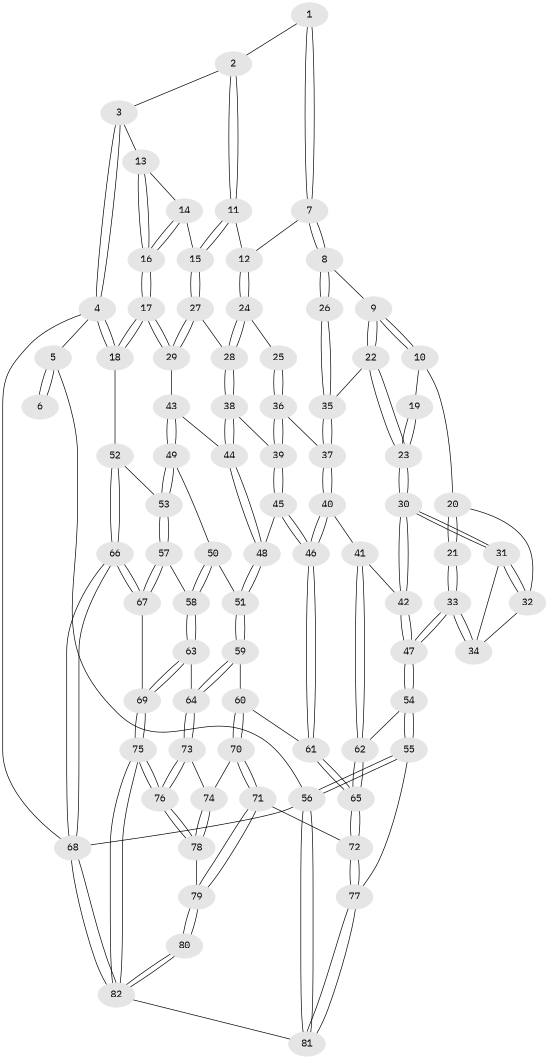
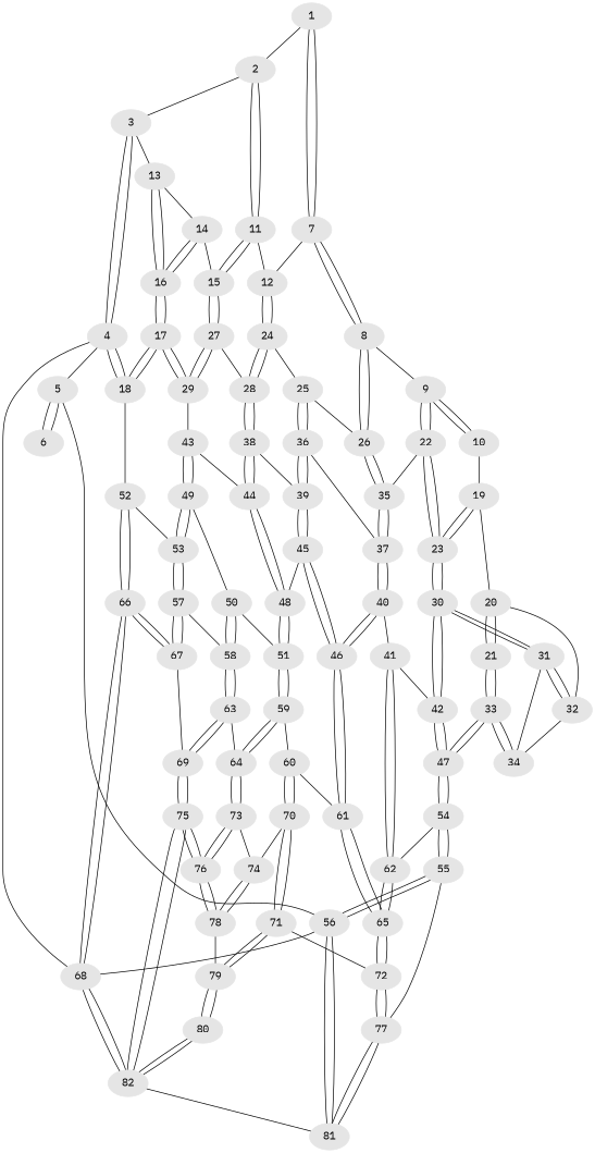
  graph {
    fontname="IBM Plex Mono"
    node [color=gray90 fontname="IBM Plex Mono" style=filled]
    edge [fontname="IBM Plex Mono"]
    1
    2
    7
    3
    11
    8
    12
    4
    13
    15
    5
    18
    68
    14
    16
    6
    56
    52
    82
    21
    33
    81
    10
    19
    9
    26
    24
    22
    35
    23
    20
    27
    25
    28
    17
    29
    43
    53
    66
    32
    30
    34
    47
    37
    31
    42
    36
    38
    39
    44
    49
    54
    40
    45
    41
    46
    48
    62
    61
    65
    50
    51
    55
    59
    58
    57
    63
    60
    64
    67
    77
    69
    70
    73
    71
    74
    72
    75
    76
    79
    78
    80
    1 -- 2
    1 -- 7
    1 -- 7
    2 -- 3
    2 -- 11
    2 -- 11
    7 -- 8
    7 -- 8
    7 -- 12
    3 -- 4
    3 -- 4
    3 -- 13
    11 -- 12
    11 -- 15
    11 -- 15
    8 -- 9
    8 -- 26
    8 -- 26
    12 -- 24
    12 -- 24
    4 -- 5
    4 -- 18
    4 -- 18
    4 -- 68
    13 -- 14
    13 -- 16
    13 -- 16
    15 -- 27
    15 -- 27
    5 -- 6
    5 -- 6
    5 -- 56
    18 -- 52
    68 -- 82
    68 -- 82
    14 -- 15
    14 -- 16
    14 -- 16
    16 -- 17
    16 -- 17
    56 -- 68
    56 -- 81
    56 -- 81
    52 -- 53
    52 -- 66
    52 -- 66
    82 -- 81
    21 -- 33
    21 -- 33
    33 -- 34
    33 -- 34
    33 -- 47
    33 -- 47
    10 -- 19
    19 -- 23
    19 -- 23
-   10 -- 20
+   19 -- 20
    9 -- 10
    9 -- 10
    9 -- 22
    9 -- 22
    26 -- 35
    26 -- 35
    24 -- 25
    24 -- 28
    24 -- 28
    22 -- 35
    22 -- 23
    22 -- 23
    35 -- 37
    35 -- 37
    23 -- 30
    23 -- 30
    20 -- 21
    20 -- 21
    20 -- 32
    27 -- 28
    27 -- 29
    27 -- 29
+   25 -- 26
    25 -- 36
    25 -- 36
    28 -- 38
    28 -- 38
    17 -- 18
    17 -- 18
    17 -- 29
    17 -- 29
    29 -- 43
    43 -- 44
    43 -- 49
    43 -- 49
    53 -- 57
    53 -- 57
    66 -- 68
    66 -- 68
    66 -- 67
    66 -- 67
    32 -- 34
    30 -- 31
    30 -- 31
    30 -- 42
    30 -- 42
    47 -- 54
    47 -- 54
    37 -- 40
    37 -- 40
    31 -- 32
    31 -- 32
    31 -- 34
    42 -- 47
    42 -- 47
    36 -- 37
    36 -- 39
    36 -- 39
    38 -- 39
    38 -- 44
    38 -- 44
    39 -- 45
    39 -- 45
    44 -- 48
    44 -- 48
    49 -- 53
    49 -- 53
    49 -- 50
    54 -- 62
    54 -- 55
    54 -- 55
    40 -- 41
    40 -- 46
    40 -- 46
    45 -- 46
    45 -- 46
    45 -- 48
    41 -- 42
    41 -- 62
    41 -- 62
    46 -- 61
    46 -- 61
    48 -- 51
    48 -- 51
    62 -- 65
    62 -- 65
    61 -- 65
    61 -- 65
    65 -- 72
    65 -- 72
    50 -- 51
    50 -- 58
    50 -- 58
    51 -- 59
    51 -- 59
    55 -- 56
    55 -- 56
    55 -- 77
    59 -- 60
    59 -- 64
    59 -- 64
    58 -- 63
    58 -- 63
    57 -- 58
    57 -- 67
    57 -- 67
    63 -- 64
    63 -- 69
    63 -- 69
    60 -- 61
    60 -- 70
    60 -- 70
    64 -- 73
    64 -- 73
    67 -- 69
    77 -- 81
    77 -- 81
    69 -- 75
    69 -- 75
    70 -- 71
    70 -- 71
    70 -- 74
    73 -- 74
    73 -- 76
    73 -- 76
    71 -- 72
    71 -- 79
    71 -- 79
    74 -- 78
    74 -- 78
    72 -- 77
    72 -- 77
    75 -- 82
    75 -- 82
    75 -- 76
    75 -- 76
    76 -- 78
    76 -- 78
    79 -- 80
    79 -- 80
    78 -- 79
    80 -- 82
    80 -- 82
  }
